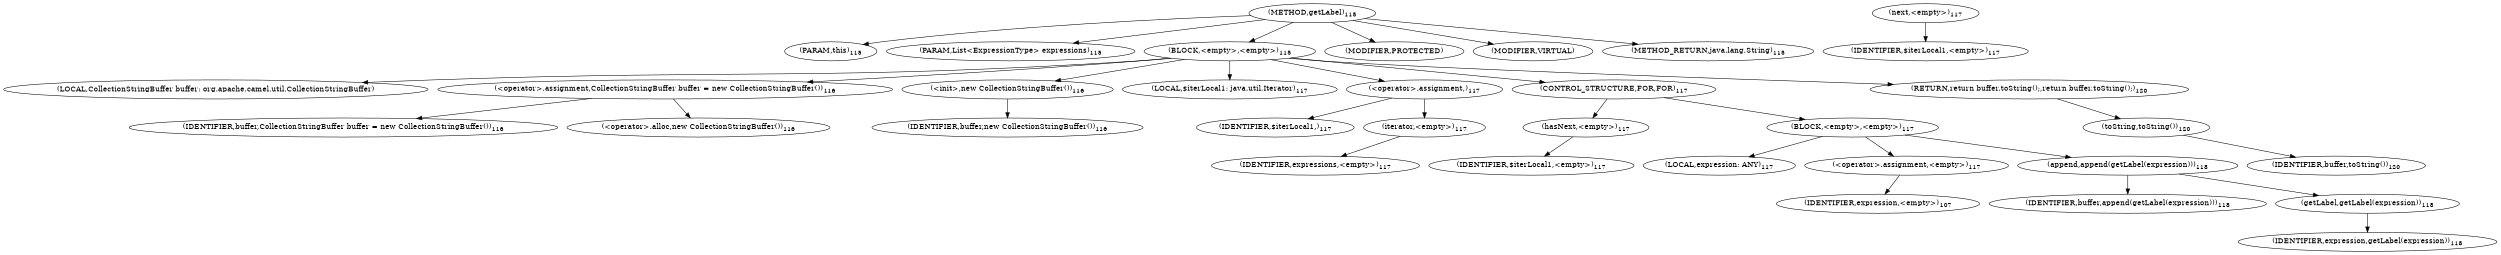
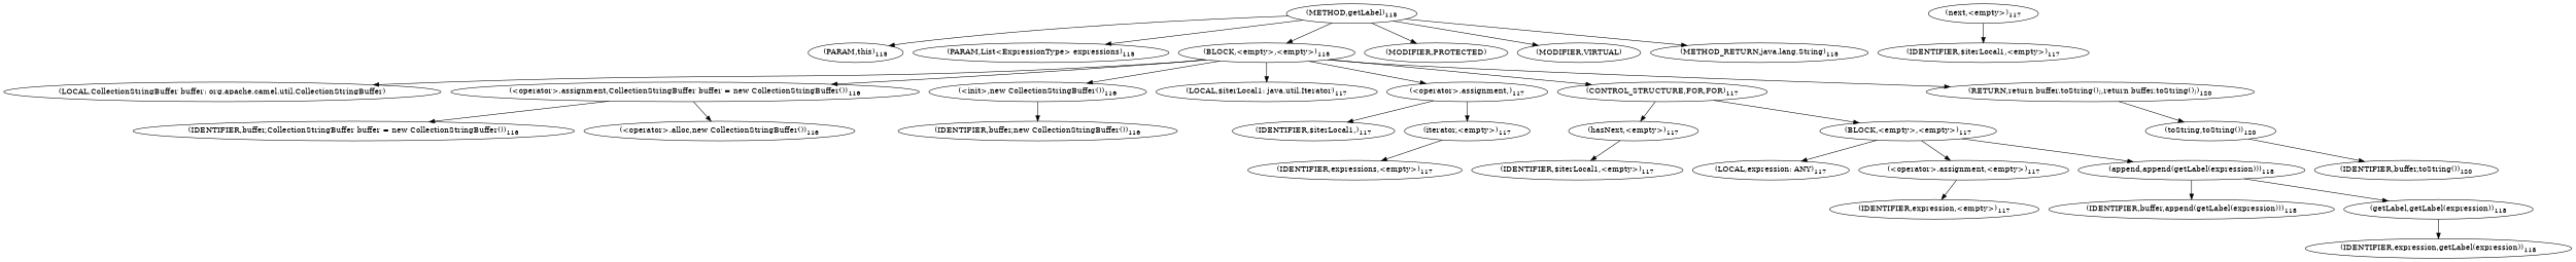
  digraph {
    n1 [label=<(METHOD,getLabel)<SUB>115</SUB>>]
    n2 [label=<(PARAM,this)<SUB>115</SUB>>]
    n3 [label=<(PARAM,List&lt;ExpressionType&gt; expressions)<SUB>115</SUB>>]
    n4 [label=<(BLOCK,&lt;empty&gt;,&lt;empty&gt;)<SUB>115</SUB>>]
    n5 [label=<(MODIFIER,PROTECTED)>]
    n6 [label=<(MODIFIER,VIRTUAL)>]
    n7 [label=<(METHOD_RETURN,java.lang.String)<SUB>115</SUB>>]
    n8 [label=<(LOCAL,CollectionStringBuffer buffer: org.apache.camel.util.CollectionStringBuffer)>]
    n9 [label=<(&lt;operator&gt;.assignment,CollectionStringBuffer buffer = new CollectionStringBuffer())<SUB>116</SUB>>]
    n10 [label=<(&lt;init&gt;,new CollectionStringBuffer())<SUB>116</SUB>>]
    n11 [label=<(LOCAL,$iterLocal1: java.util.Iterator)<SUB>117</SUB>>]
    n12 [label=<(&lt;operator&gt;.assignment,)<SUB>117</SUB>>]
    n13 [label=<(CONTROL_STRUCTURE,FOR,FOR)<SUB>117</SUB>>]
    n14 [label=<(RETURN,return buffer.toString();,return buffer.toString();)<SUB>120</SUB>>]
    n15 [label=<(IDENTIFIER,buffer,CollectionStringBuffer buffer = new CollectionStringBuffer())<SUB>116</SUB>>]
    n16 [label=<(&lt;operator&gt;.alloc,new CollectionStringBuffer())<SUB>116</SUB>>]
    n17 [label=<(IDENTIFIER,buffer,new CollectionStringBuffer())<SUB>116</SUB>>]
    n18 [label=<(IDENTIFIER,$iterLocal1,)<SUB>117</SUB>>]
    n19 [label=<(iterator,&lt;empty&gt;)<SUB>117</SUB>>]
    n20 [label=<(hasNext,&lt;empty&gt;)<SUB>117</SUB>>]
    n21 [label=<(BLOCK,&lt;empty&gt;,&lt;empty&gt;)<SUB>117</SUB>>]
    n22 [label=<(toString,toString())<SUB>120</SUB>>]
    n23 [label=<(IDENTIFIER,expressions,&lt;empty&gt;)<SUB>117</SUB>>]
    n24 [label=<(IDENTIFIER,$iterLocal1,&lt;empty&gt;)<SUB>117</SUB>>]
    n25 [label=<(LOCAL,expression: ANY)<SUB>117</SUB>>]
    n26 [label=<(&lt;operator&gt;.assignment,&lt;empty&gt;)<SUB>117</SUB>>]
    n27 [label=<(append,append(getLabel(expression)))<SUB>118</SUB>>]
-   n28 [label=<(IDENTIFIER,expression,&lt;empty&gt;)<SUB>107</SUB>>]
+   n28 [label=<(IDENTIFIER,expression,&lt;empty&gt;)<SUB>117</SUB>>]
    n29 [label=<(IDENTIFIER,buffer,append(getLabel(expression)))<SUB>118</SUB>>]
    n30 [label=<(getLabel,getLabel(expression))<SUB>118</SUB>>]
    n31 [label=<(next,&lt;empty&gt;)<SUB>117</SUB>>]
    n32 [label=<(IDENTIFIER,$iterLocal1,&lt;empty&gt;)<SUB>117</SUB>>]
    n33 [label=<(IDENTIFIER,expression,getLabel(expression))<SUB>118</SUB>>]
    n34 [label=<(IDENTIFIER,buffer,toString())<SUB>120</SUB>>]
    n1 -> n2
    n1 -> n3
    n1 -> n4
    n1 -> n5
    n1 -> n6
    n1 -> n7
    n4 -> n8
    n4 -> n9
    n4 -> n10
    n4 -> n11
    n4 -> n12
    n4 -> n13
    n4 -> n14
    n9 -> n15
    n9 -> n16
    n10 -> n17
    n12 -> n18
    n12 -> n19
    n13 -> n20
    n13 -> n21
    n14 -> n22
    n19 -> n23
    n20 -> n24
    n21 -> n25
    n21 -> n26
    n21 -> n27
    n22 -> n34
    n26 -> n28
    n27 -> n29
    n27 -> n30
    n30 -> n33
    n31 -> n32
  }
